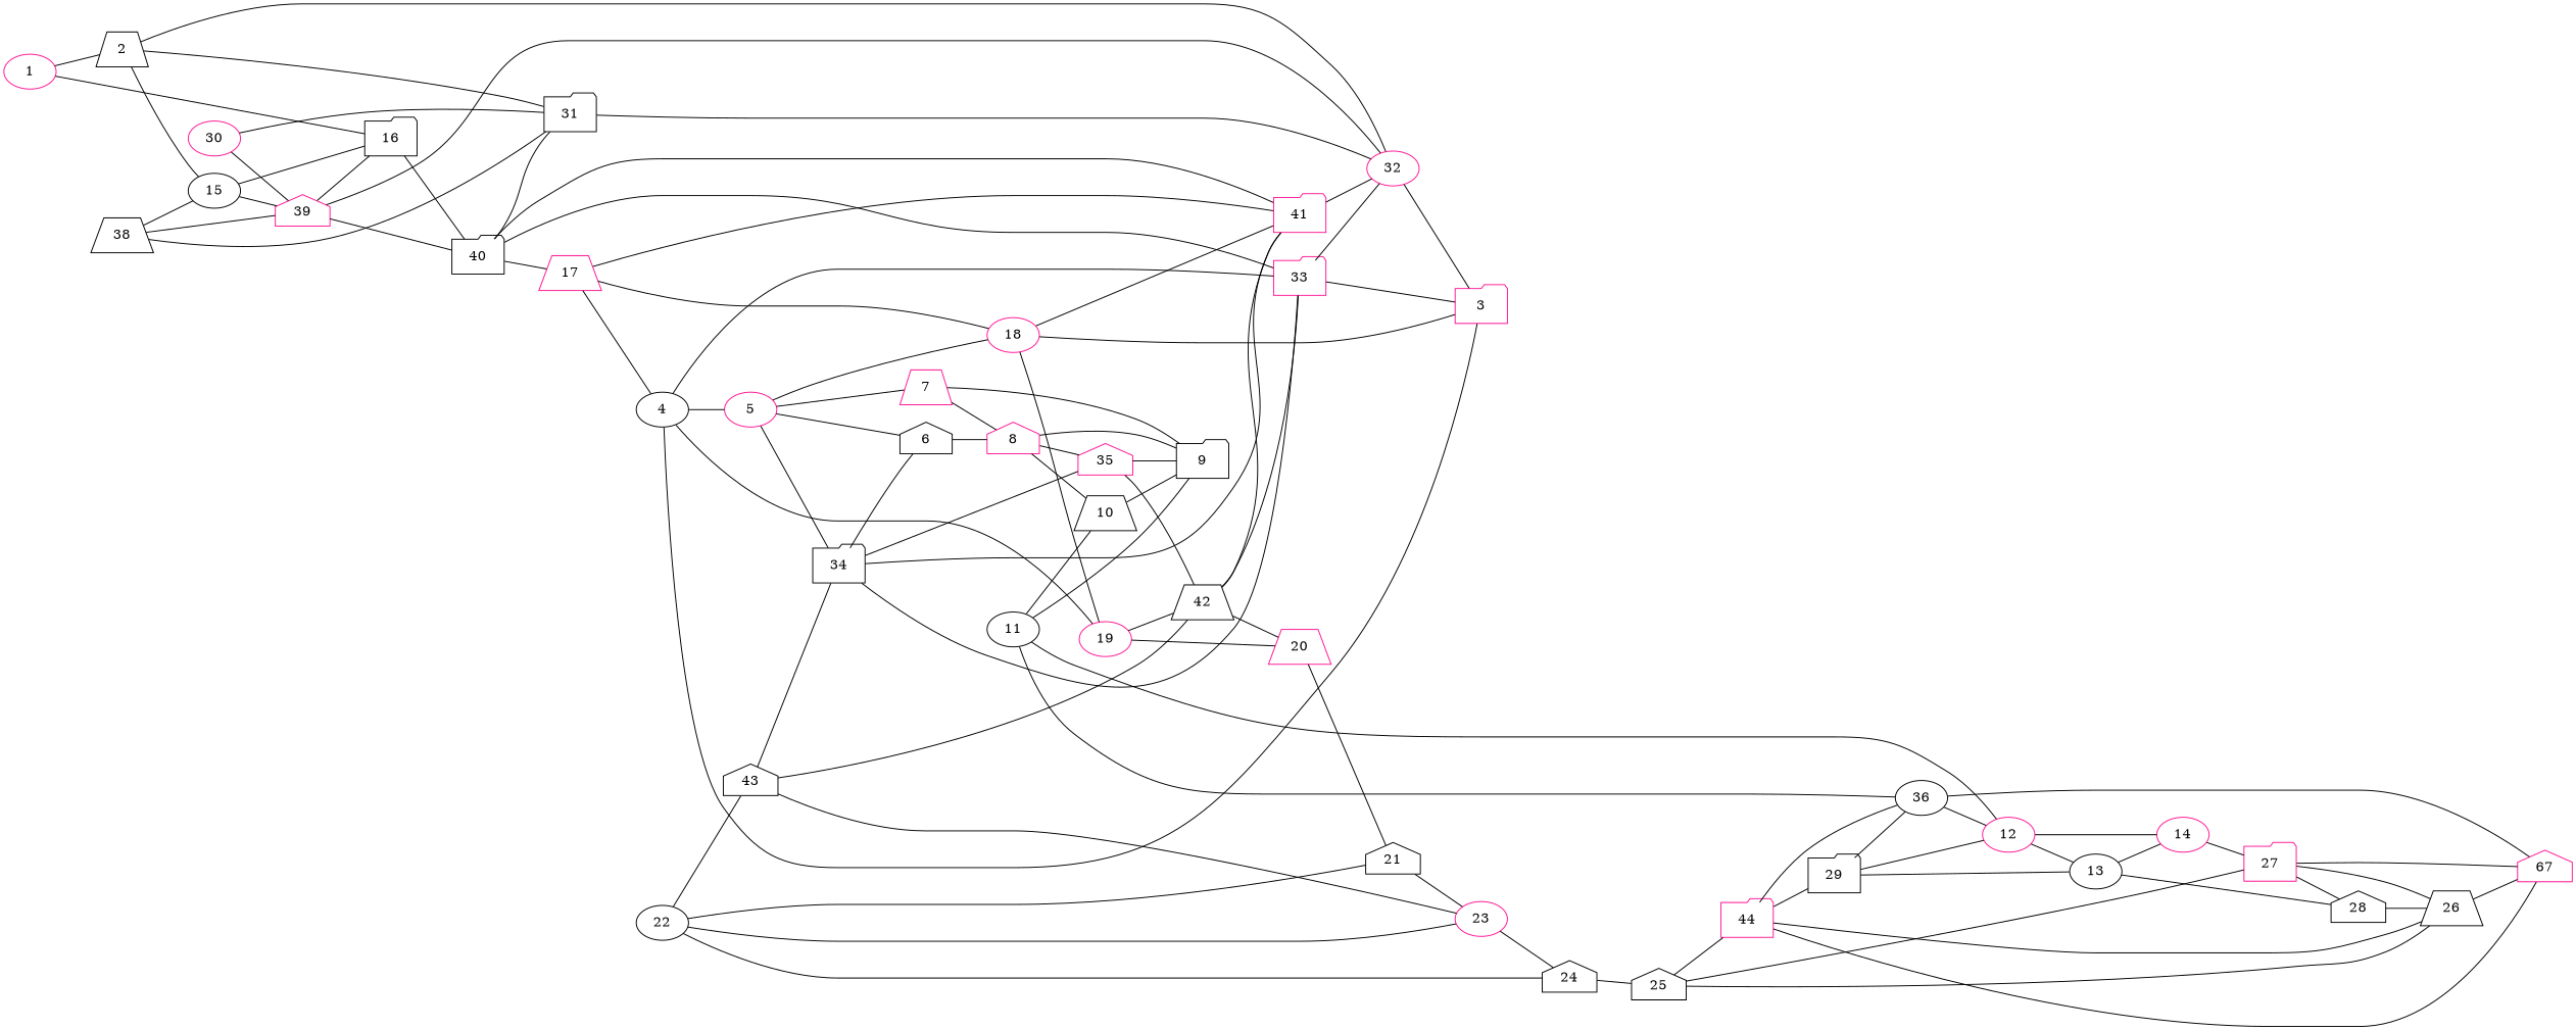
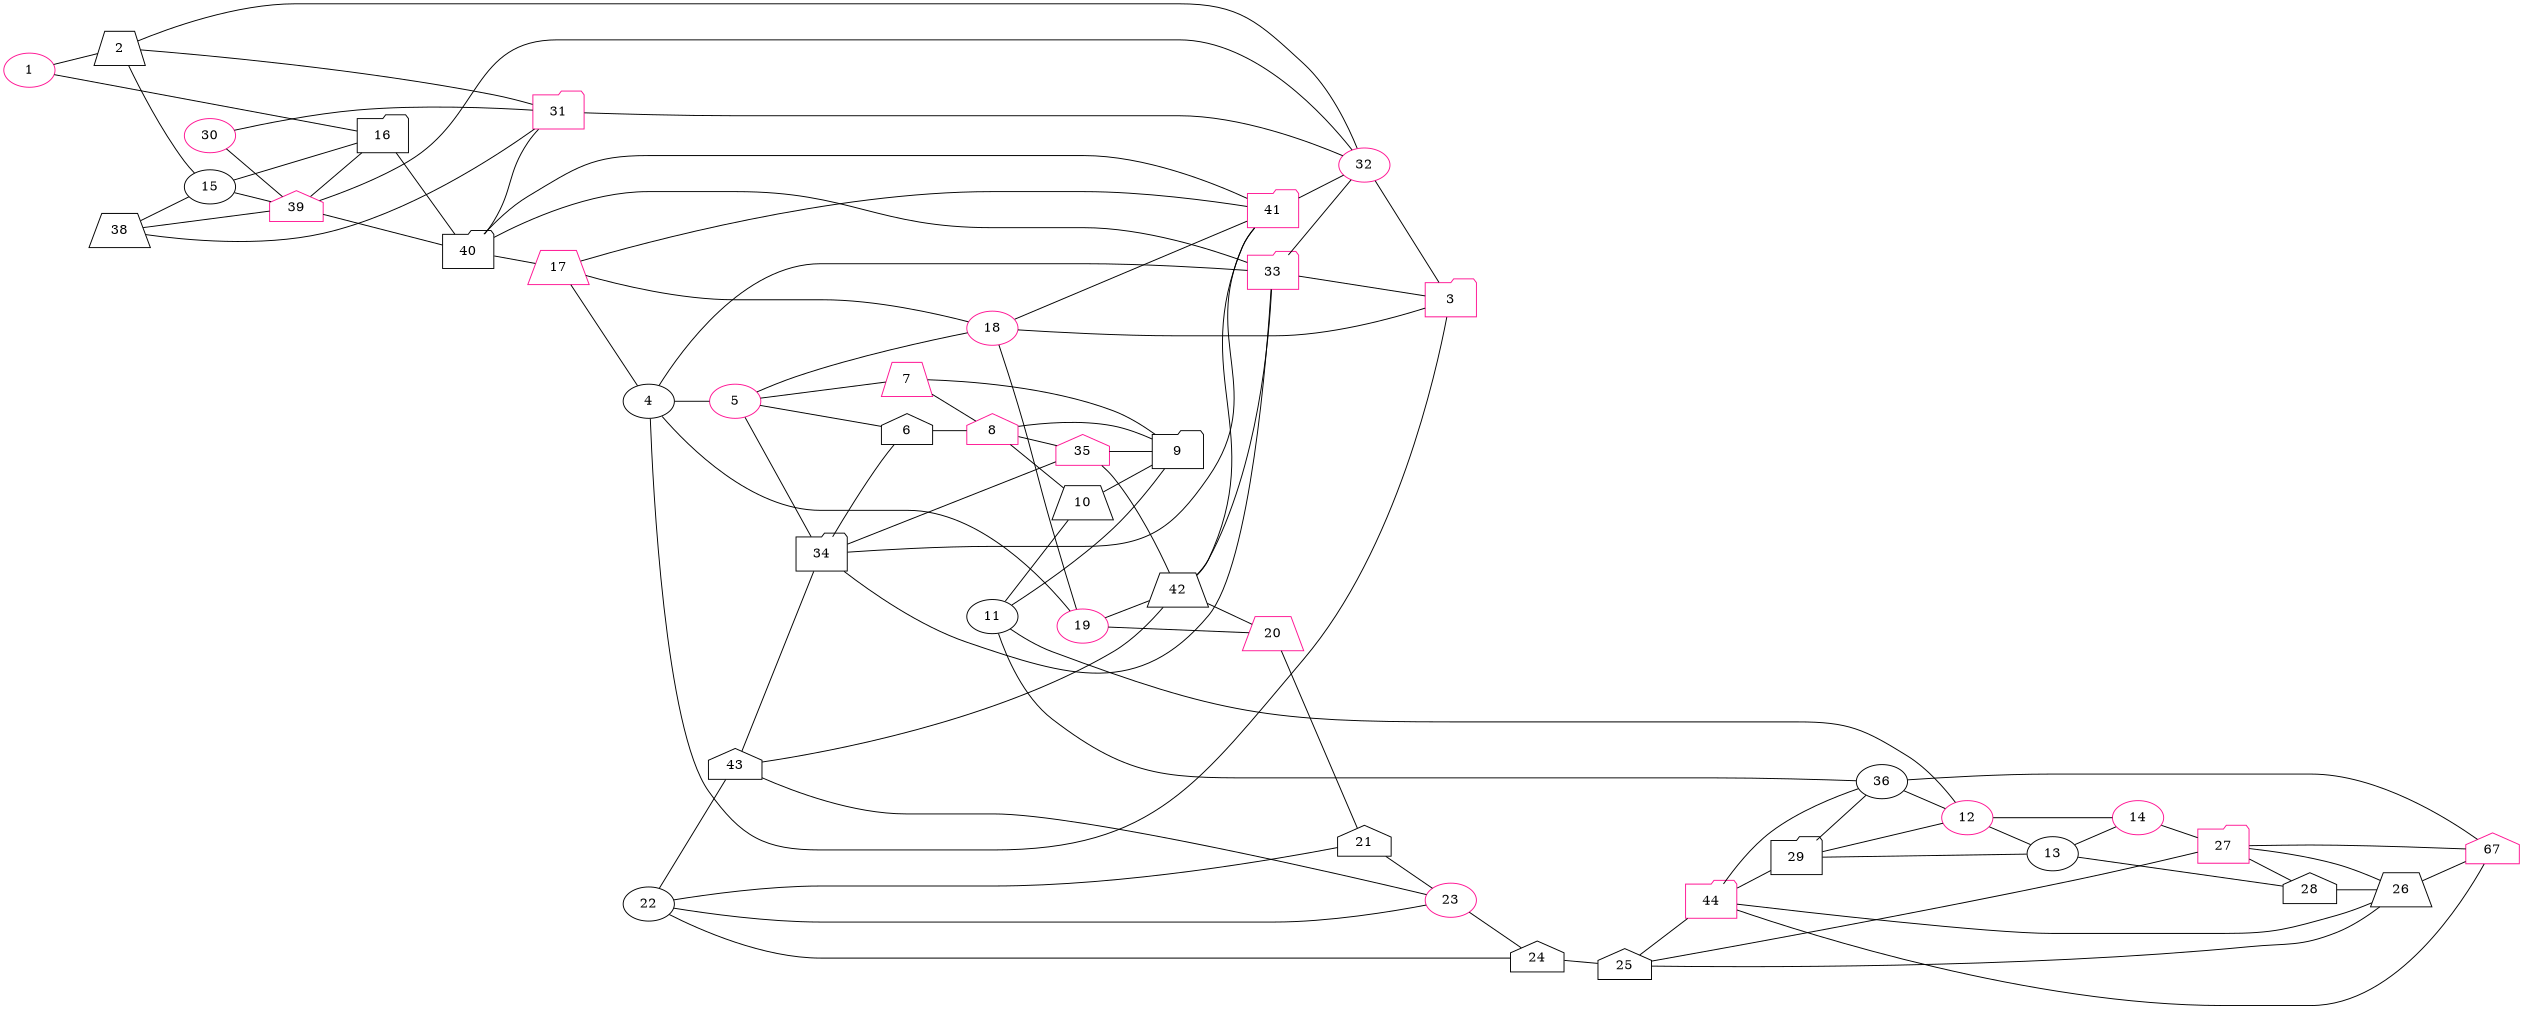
  graph {
    rankdir=LR
    node [aaLength=6 color=black sequence=IYLDFARQKL shape=ellipse type=0]
    edge [distance0=2.0 frequency=1 type0=2]
    1 [aaLength=13 color=deeppink sequence=KSLGELIHTLNGA]
    2 [aaLength=10 shape=trapezium]
    16 [aaLength=10 shape=folder]
    15 [aaLength=12 sequence=KSLGELIHTLNG]
    32 [aaLength=4 color=deeppink sequence=VAAQ type=1]
    40 [aaLength=4 sequence=VAAQ shape=folder type=1]
    39 [aaLength=7 color=deeppink sequence=EVVCGAP shape=house type=1]
    3 [aaLength=7 color=deeppink sequence=AMIKDIG shape=folder]
    17 [aaLength=7 color=deeppink sequence=AMIKDIG shape=trapezium]
-   31 [aaLength=7 sequence=EVVCGAP shape=folder type=1]
+   31 [aaLength=7 color=deeppink sequence=EVVCGAP shape=folder type=1]
    4 [aaLength=5 sequence=ERRHV]
    18 [aaLength=5 color=deeppink sequence=ERRHV]
    33 [aaLength=4 color=deeppink sequence=VILG shape=folder type=1]
    5 [aaLength=13 color=deeppink sequence=ELIGQKVAHALAE]
    19 [aaLength=14 color=deeppink sequence=ELIGQKVAHALAEG]
    34 [sequence=VIACIG shape=folder type=1]
    7 [aaLength=15 color=deeppink sequence=EKVVFEQTKAIADNV shape=trapezium]
    42 [sequence=VIACIG shape=trapezium type=1]
    6 [sequence=DEREAG shape=house]
    41 [aaLength=4 color=deeppink sequence=VILG shape=folder type=1]
    8 [aaLength=3 color=deeppink sequence=SKV shape=house]
    9 [aaLength=4 sequence=WAIG shape=folder]
    10 [aaLength=18 sequence=QQAQEVHEKLRGWLKTHV shape=trapezium]
    35 [aaLength=5 color=deeppink sequence=VLAYE shape=house type=1]
    20 [aaLength=5 color=deeppink sequence=DEREA shape=trapezium]
    11 [sequence=AVAQST]
    12 [color=deeppink sequence=KELASQ]
    36 [aaLength=3 sequence=IYG type=1]
    13 [aaLength=4 sequence=ASLK]
    29 [aaLength=4 sequence=FLVG shape=folder type=1]
    44 [aaLength=3 color=deeppink sequence=IYG shape=folder type=1]
    14 [aaLength=7 color=deeppink sequence=EFVDIIN]
    26 [sequence=KELASQ shape=trapezium]
    27 [aaLength=3 color=deeppink sequence=ASL shape=folder]
    28 [aaLength=7 sequence=EFVDIIN shape=house]
    21 [aaLength=15 sequence=EKVVFEQTKAIADNV shape=house]
    23 [aaLength=3 color=deeppink sequence=WAI]
    24 [aaLength=18 sequence=QQAQEVHEKLRGWLKTHV shape=house]
    25 [sequence=AVAQST shape=house]
    22 [aaLength=3 sequence=SKV]
    43 [aaLength=5 sequence=VLAYE shape=house type=1]
    n42 [aaLength=4 color=deeppink label=67 sequence=FLVG shape=house type=1]
    30 [color=deeppink sequence=FVGGNW type=1]
    38 [sequence=FVGGNW shape=trapezium type=1]
    1 -- 2 [distance0=28.47098]
    1 -- 16 [distance0=31.50415 type0=3]
    2 -- 15 [distance0=29.95356 type0=3]
    2 -- 32 [distance0=5.0 type0=4]
    16 -- 40 [distance0=5.0 type0=4]
    15 -- 16 [distance0=27.43602]
    15 -- 39 [distance0=7.0 type0=4]
    32 -- 3 [distance0=16.0 type0=4]
    40 -- 17 [distance0=16.0 type0=4]
    40 -- 31 [distance0=23.0]
    39 -- 16 [distance0=1.0 type0=4]
    39 -- 32 [distance0=23.0]
    39 -- 40 [distance0=23.0 type0=3]
    3 -- 4 [distance0=19.42978]
    3 -- 18 [distance0=24.09767 type0=3]
    3 -- 33 [distance0=3.0 type0=4]
    17 -- 4 [distance0=26.09923 type0=3]
    17 -- 18 [distance0=23.99145]
    17 -- 41 [distance0=3.0 type0=4]
    31 -- 2 [distance0=1.0 type0=4]
    31 -- 32 [distance0=23.0]
    4 -- 5 [distance0=10.47523 distance1=5.0 frequency=2 type0=1 type1=4]
    18 -- 19 [distance0=12.30278 distance1=5.0 frequency=2 type0=1 type1=4]
    33 -- 32 [distance0=30.0]
    33 -- 40 [distance0=30.0 type0=3]
    33 -- 4 [type0=4]
    5 -- 18 [distance0=18.76677]
    5 -- 34 [distance0=3.0 type0=4]
    5 -- 7 [distance0=8.253869 distance1=2.0 frequency=2 type0=1 type1=4]
    19 -- 4 [distance0=19.33814]
    19 -- 42 [type0=4]
    34 -- 33 [distance0=32.0]
    34 -- 6 [distance0=3.0 type0=4]
    34 -- 41 [distance0=32.0 type0=3]
    7 -- 8 [distance0=22.69517 distance1=3.0 frequency=2 type1=4]
    7 -- 9 [distance0=28.52587 type0=3]
    42 -- 33 [distance0=32.0]
    42 -- 41 [distance0=32.0 type0=3]
    42 -- 20 [distance0=3.0 type0=4]
    6 -- 5 [distance0=27.60707]
    6 -- 8 [distance0=30.2532 type0=3]
    41 -- 32 [distance0=30.0]
    41 -- 40 [distance0=30.0 type0=3]
    41 -- 18 [type0=4]
    8 -- 9 [distance0=13.97296 type0=1]
    8 -- 10 [distance0=23.31082 type0=3]
    8 -- 35 [distance0=0.0 type0=5]
    10 -- 9 [distance0=18.52888 type0=1]
    35 -- 34 [distance0=38.0]
    35 -- 42 [distance0=38.0 type0=3]
    35 -- 9 [type0=4]
    20 -- 19 [distance0=33.62076]
    20 -- 21 [distance0=13.08728 distance1=3.0 frequency=2 type0=1 type1=4]
    11 -- 9 [distance0=33.49151 type0=3]
    11 -- 10 [distance0=20.14456 type0=1]
    11 -- 12 [distance0=23.00181]
    11 -- 36 [type0=4]
    12 -- 13 [distance0=22.57876 type0=1]
    12 -- 29 [distance0=5.0 type0=4]
    36 -- 12 [distance0=8.0 type0=4]
    36 -- 44 [distance0=0.0 type0=1]
    13 -- 14 [distance0=9.679522 distance1=1.0 frequency=2 type0=1 type1=4]
    29 -- 36 [distance0=22.0]
    29 -- 13 [distance0=1.0 type0=4]
    44 -- 29 [distance0=22.0]
    44 -- 26 [distance0=8.0 type0=4]
    14 -- 12 [distance0=25.51354]
    14 -- 27 [distance0=41.74228 type0=3]
    26 -- 27 [distance0=22.71559]
    26 -- n42 [distance0=5.0 type0=4]
    27 -- 28 [distance0=10.48202 distance1=2.0 frequency=2 type0=1 type1=4]
    28 -- 13 [distance0=37.82617 type0=3]
    28 -- 26 [distance0=26.51832]
    21 -- 23 [distance0=28.61786 type0=3]
    23 -- 24 [distance0=19.89383 distance1=8.0 frequency=2 type0=1 type1=4]
    24 -- 25 [distance0=22.3294 distance1=2.0 frequency=2 type1=4]
    25 -- 44 [type0=4]
    25 -- 26 [distance0=19.75495 type0=1]
    25 -- 27 [distance0=37.42237 type0=3]
    22 -- 21 [distance0=26.07873 type0=1]
    22 -- 23 [distance0=26.51097]
    22 -- 24 [distance0=27.3011 type0=3]
    22 -- 43 [distance0=0.0 type0=5]
    43 -- 34 [distance0=38.0]
    43 -- 42 [distance0=38.0 type0=3]
    43 -- 23 [type0=4]
    n42 -- 36 [distance0=22.0]
    n42 -- 44 [distance0=22.0 type0=3]
    n42 -- 27 [distance0=1.0 type0=4]
    30 -- 39 [distance0=31.0 type0=3]
    30 -- 31 [distance0=31.0 distance1=25.0 frequency=2 type1=4]
    38 -- 15 [distance0=6.0 type0=4]
    38 -- 39 [distance0=31.0 type0=3]
    38 -- 31 [distance0=31.0]
  }
